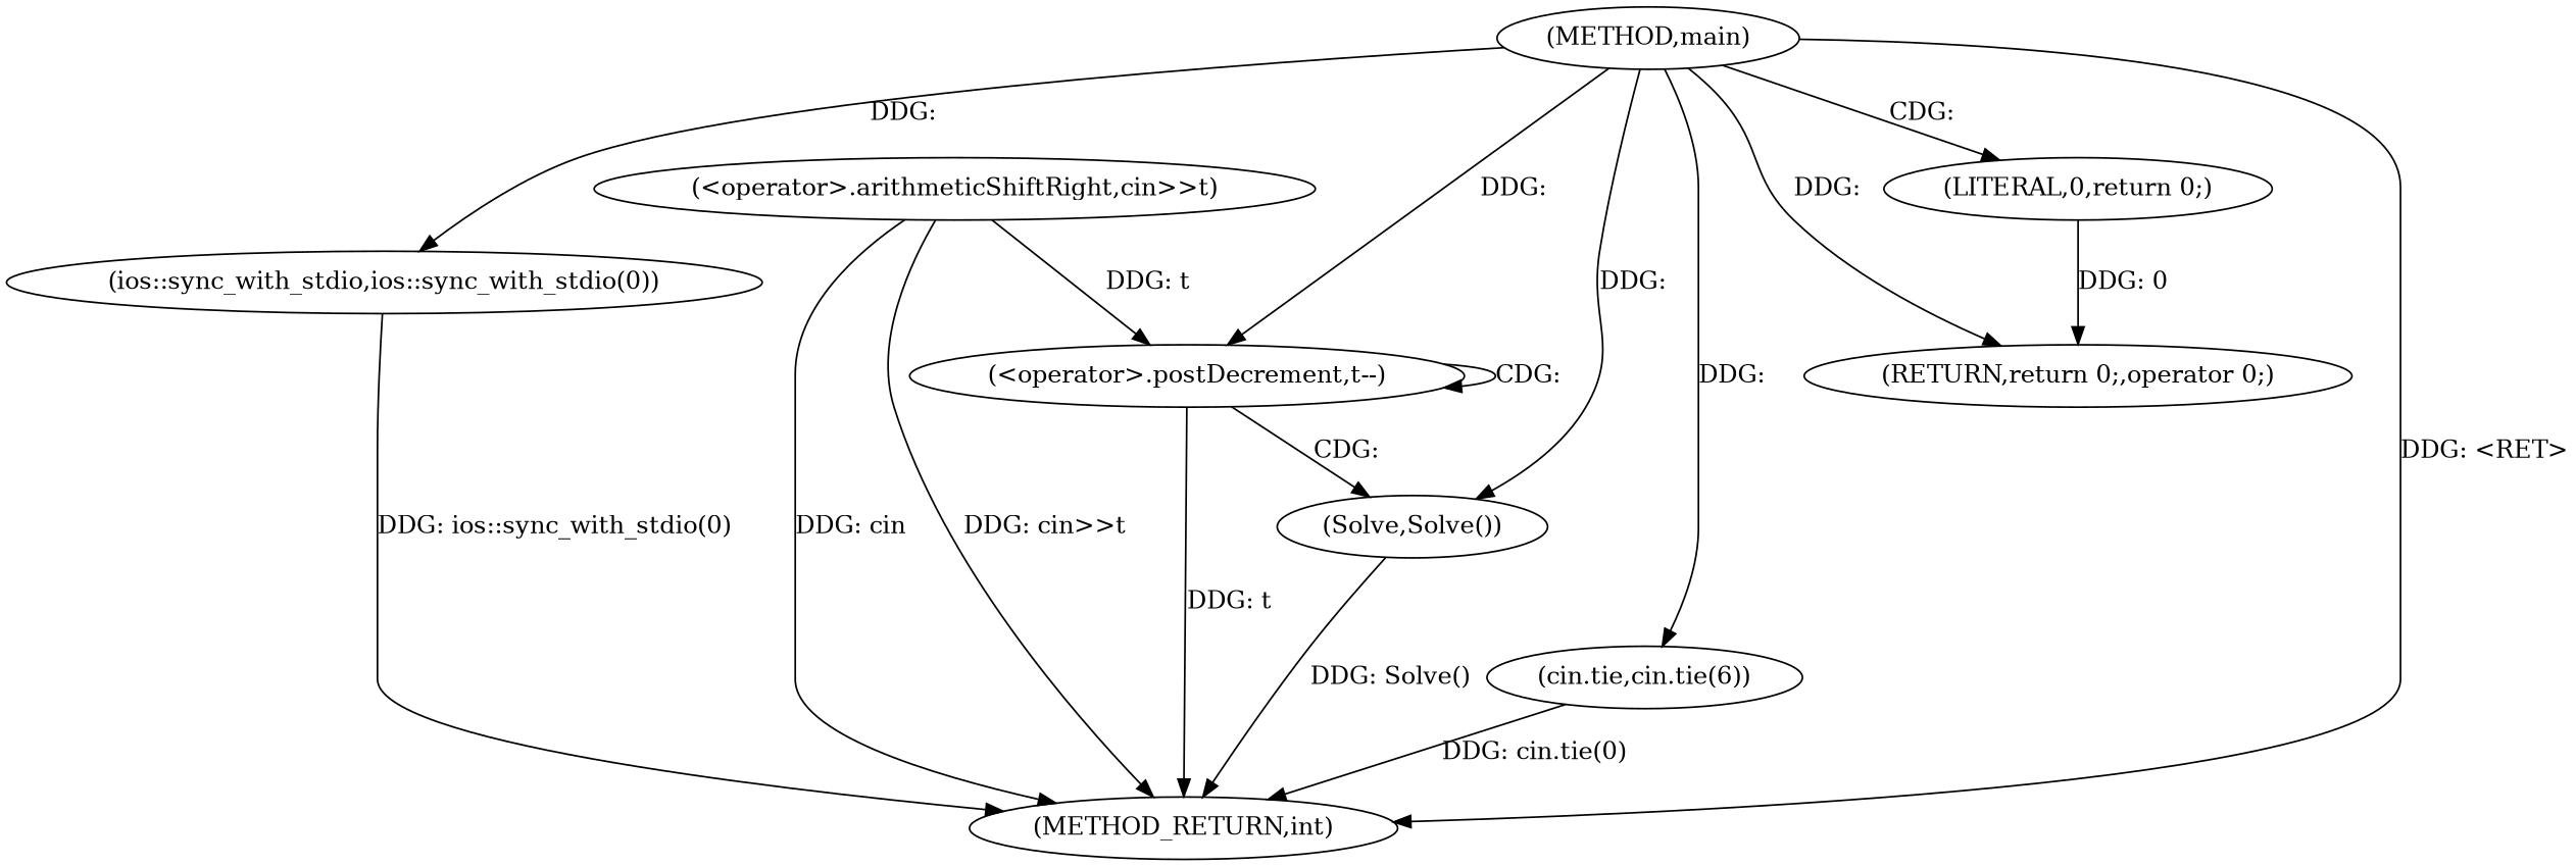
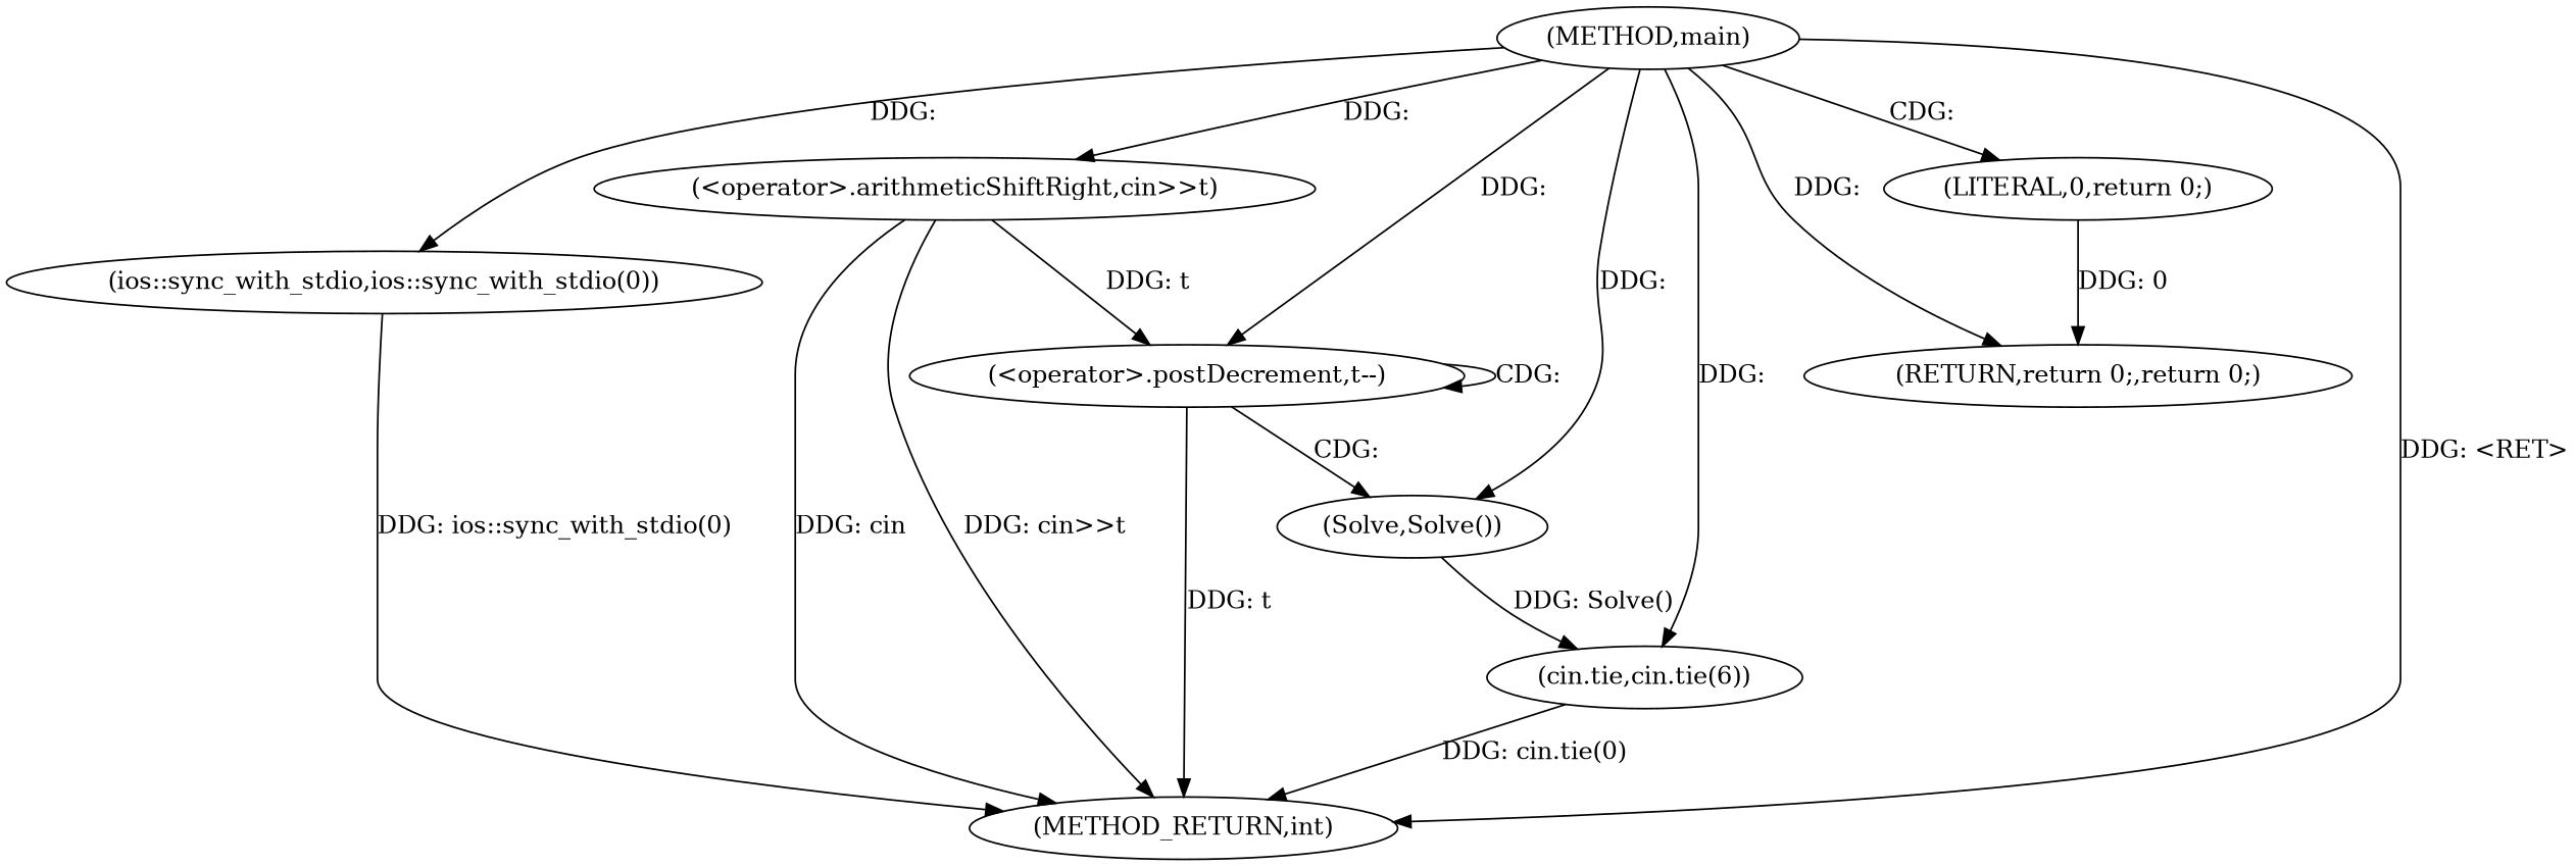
  digraph {
    n1 [label="(METHOD,main)"]
    n2 [label="(ios::sync_with_stdio,ios::sync_with_stdio(0))"]
    n3 [label="(cin.tie,cin.tie(6))"]
    n4 [label="(<operator>.arithmeticShiftRight,cin>>t)"]
-   n5 [label="(RETURN,return 0;,operator 0;)"]
+   n5 [label="(RETURN,return 0;,return 0;)"]
    n6 [label="(<operator>.postDecrement,t--)"]
    n7 [label="(LITERAL,0,return 0;)"]
    n8 [label="(Solve,Solve())"]
    n9 [label="(METHOD_RETURN,int)"]
    n1 -> n2 [label="DDG: "]
    n1 -> n3 [label="DDG: "]
+   n1 -> n4 [label="DDG: "]
    n1 -> n5 [label="DDG: "]
    n1 -> n6 [label="DDG: "]
    n1 -> n7 [label="CDG: "]
    n1 -> n8 [label="DDG: "]
    n1 -> n9 [label="DDG: <RET>"]
    n2 -> n9 [label="DDG: ios::sync_with_stdio(0)"]
    n3 -> n9 [label="DDG: cin.tie(0)"]
    n4 -> n6 [label="DDG: t"]
    n4 -> n9 [label="DDG: cin>>t"]
    n4 -> n9 [label="DDG: cin"]
    n6 -> n6 [label="CDG: "]
    n6 -> n8 [label="CDG: "]
    n6 -> n9 [label="DDG: t"]
    n7 -> n5 [label="DDG: 0"]
-   n8 -> n9 [label="DDG: Solve()"]
+   n8 -> n3 [label="DDG: Solve()"]
  }
